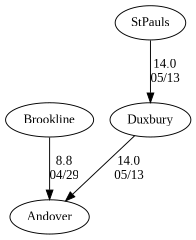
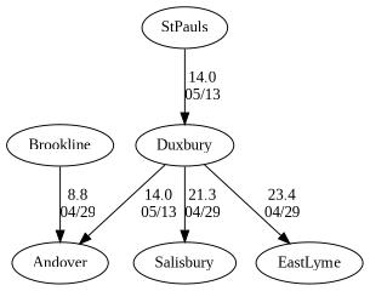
  digraph {
    fontname="Liberation Serif"
    node [fontname="Liberation Serif"]
    edge [fontname="Liberation Serif" random=random weight=86]
    Duxbury
+   Salisbury
    Andover
+   EastLyme
    StPauls
    Brookline
+   Duxbury -> Salisbury [label="21.3\n04/29" weight=79]
    Duxbury -> Andover [label="14.0\n05/13"]
+   Duxbury -> EastLyme [label="23.4\n04/29" weight=77]
    StPauls -> Duxbury [label="14.0\n05/13"]
    Brookline -> Andover [label="8.8\n04/29" weight=92]
  }
